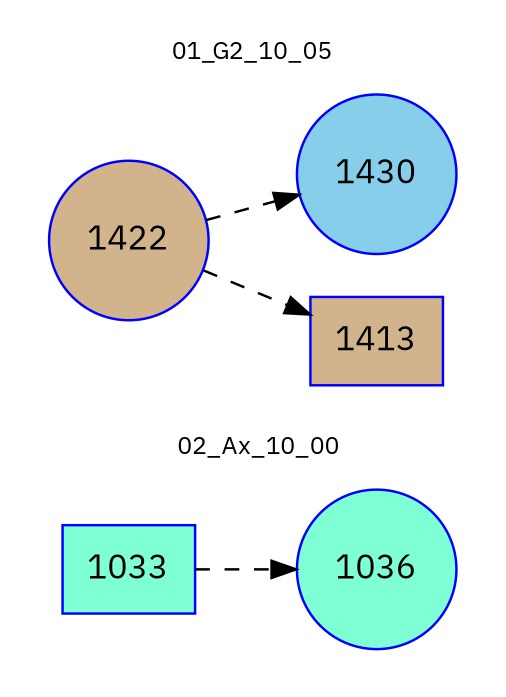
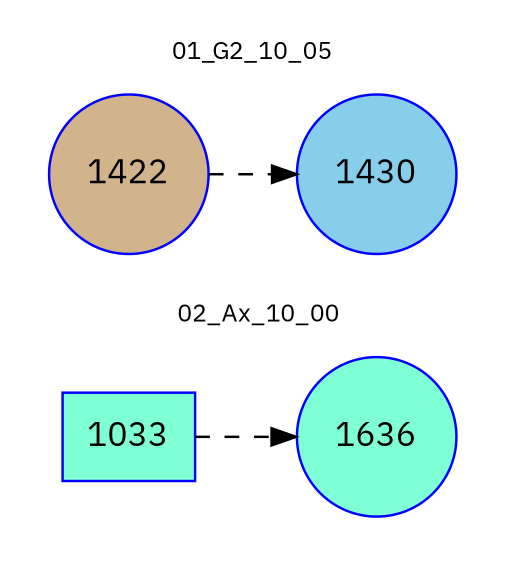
  digraph {
    fontname="IBM Plex Sans"
    rankdir=LR
    node [color=blue fillcolor=aquamarine fontname="IBM Plex Sans" shape=circle style=filled]
    edge [color=black fontname="IBM Plex Sans" style=dashed]
    n1 [label=1033 shape=box]
-   n2 [label=1036]
+   n2 [label=1636]
    n3 [fillcolor=tan label=1422]
-   n4 [fillcolor=tan label=1413 shape=box]
    n5 [fillcolor=skyblue label=1430]
    subgraph cluster_1 {
      color=white
      fontsize=10
      label="02_Ax_10_00"
      n1
      n2
    }
    subgraph cluster_2 {
      color=white
      fontsize=10
      label="01_G2_10_05"
      n3
-     n4
      n5
    }
    n1 -> n2
-   n3 -> n4
    n3 -> n5
  }
